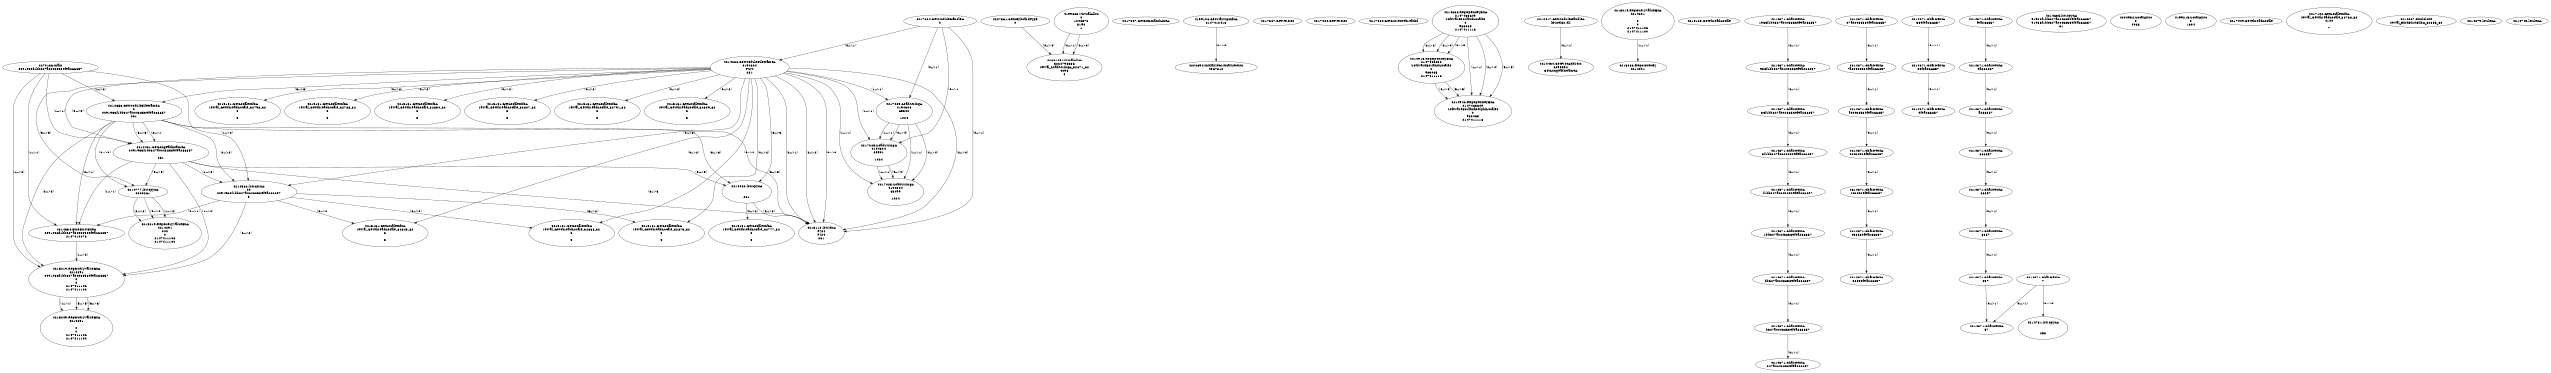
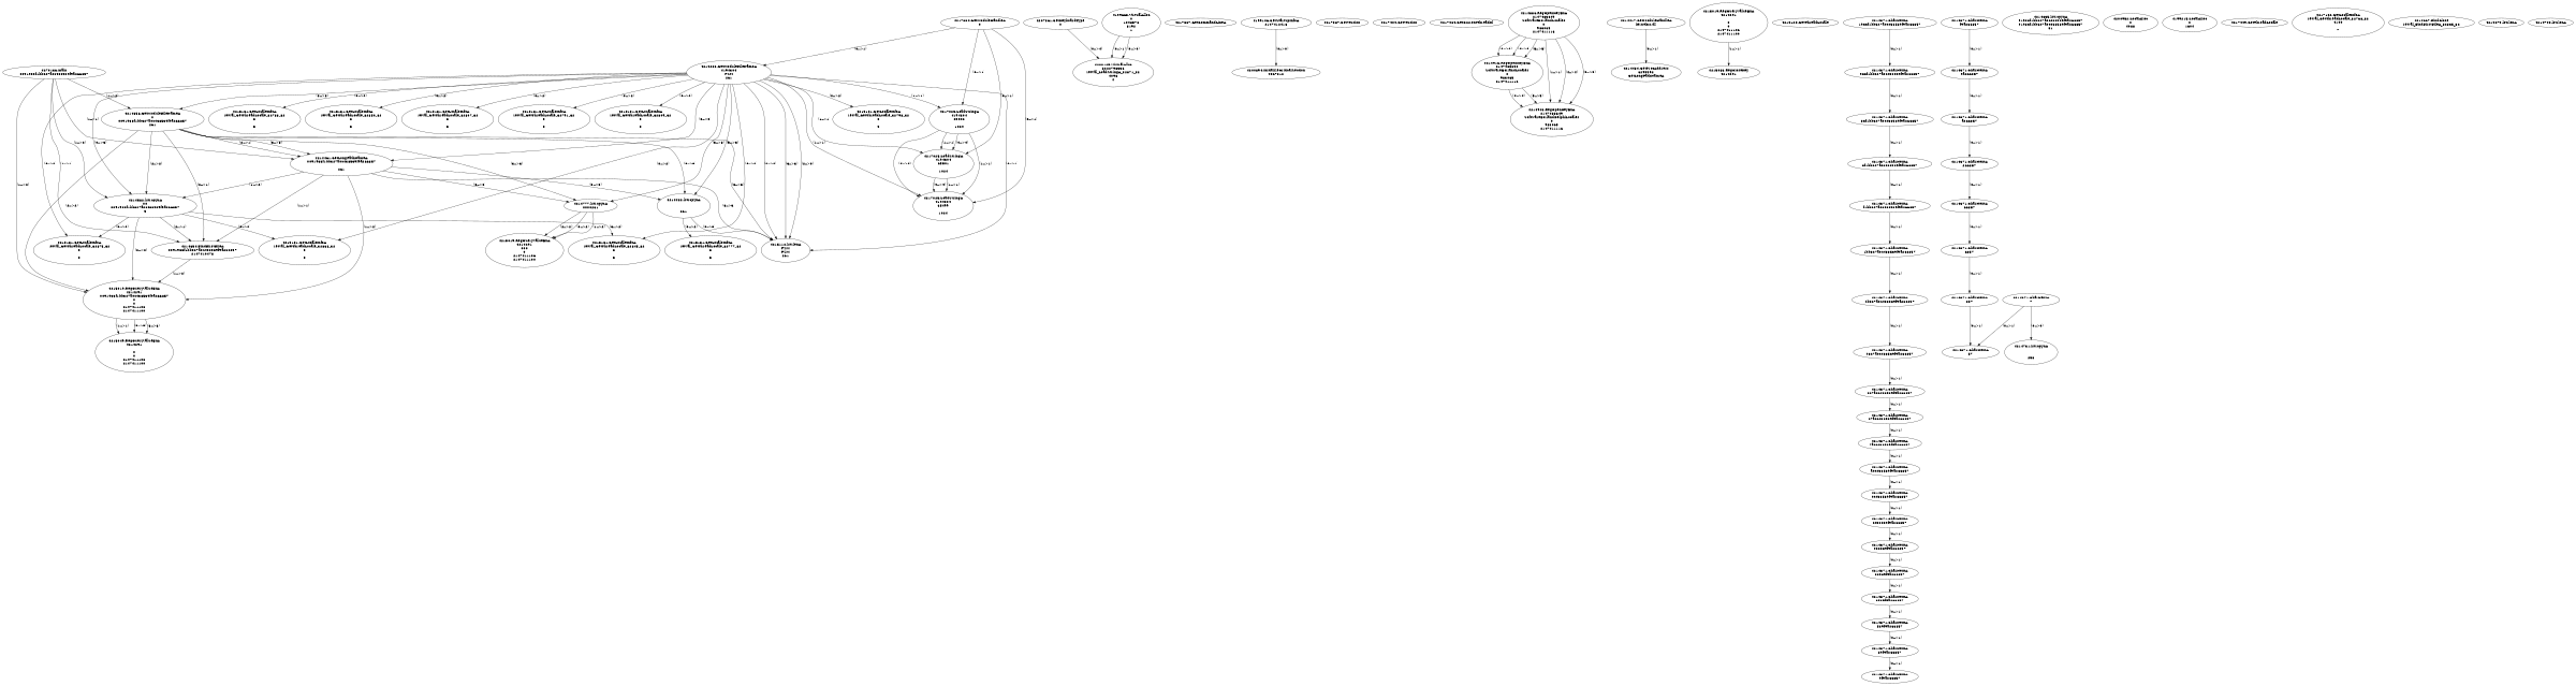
  digraph {
    n1 [label="4270136.main\n0091933f1bb327a0c438539f9a266857"]
    n2 [label="4214856.GetModuleFileNameA\n0\n0091933f1bb327a0c438539f9a266857\n261"]
    n3 [label="4214461.GetLongPathNameA\n0091933f1bb327a0c438539f9a266857\n\n261"]
    n4 [label="4214582.lstrcpynA\n00\n0091933f1bb327a0c438539f9a266857\n3"]
    n5 [label="4214654.FindFirstFileA\n0091933f1bb327a0c438539f9a266857\n2147410478"]
    n6 [label="4215019.RegQueryValueExA\n4214291\n0091933f1bb327a0c438539f9a266857\n0\n0\n2147411106\n2147411100"]
    n7 [label="4214482.lstrcpynA\n\n\n261"]
    n8 [label="4215112.lstrlenA\nPZM\nPZM\n261"]
    n9 [label="4214777.lstrcpynA\n0000261"]
    n10 [label="4215131.GetLocaleInfoA\nretval_GetThreadLocale_32868_32\n3\n\n5"]
    n11 [label="4215131.GetLocaleInfoA\nretval_GetThreadLocale_32845_32\n3\n\n5"]
    n12 [label="4215131.GetLocaleInfoA\nretval_GetThreadLocale_32875_32\n3\n\n5"]
    n13 [label="4215049.RegQueryValueExA\n4214291\n\n0\n0\n2147411106\n2147411100"]
    n14 [label="4217684.GetModuleHandleA\n0"]
    n15 [label="4214286.GetModuleFileNameA\n4194304\nPZM\n261"]
    n16 [label="4217025.LoadStringA\n4194304\n65502\n\n1024"]
    n17 [label="4217025.LoadStringA\n4194304\n65501\n\n1024"]
    n18 [label="4217025.LoadStringA\n4194304\n65499\n\n1024"]
    n19 [label="4215131.GetLocaleInfoA\nretval_GetThreadLocale_32798_32\n3\n\n5"]
    n20 [label="4215131.GetLocaleInfoA\nretval_GetThreadLocale_32788_32\n3\n\n5"]
    n21 [label="4215131.GetLocaleInfoA\nretval_GetThreadLocale_32850_32\n3\n\n5"]
    n22 [label="4215131.GetLocaleInfoA\nretval_GetThreadLocale_32807_32\n3\n\n5"]
    n23 [label="4215131.GetLocaleInfoA\nretval_GetThreadLocale_32791_32\n3\n\n5"]
    n24 [label="4215131.GetLocaleInfoA\nretval_GetThreadLocale_32809_32\n3\n\n5"]
    n25 [label="4207361.GetKeyboardType\n0"]
    n26 [label="4200129.VirtualAlloc\n3222798336\nretval_LoadStringA_32871_32\n4096\n4"]
    n27 [label="4217367.GetCommandLineA\n"]
    n28 [label="4199106.GetStartupInfoA\n2147412416"]
    n29 [label="4200894.InitializeCriticalSection\n4367812"]
    n30 [label="4217387.GetVersion\n"]
    n31 [label="4217404.GetVersion\n"]
    n32 [label="4217464.GetCurrentThreadId\n"]
    n33 [label="4215131.GetLocaleInfoA\nretval_GetThreadLocale_32777_32\n3\n\n5"]
    n34 [label="4215019.RegQueryValueExA\n4214291\n000\n0\n2147411106\n2147411100"]
    n35 [label="4214886.RegOpenKeyExA\n2147483649\nSoftware\Borland\Locales\n0\n983065\n2147411116"]
    n36 [label="4214916.RegOpenKeyExA\n2147483650\nSoftware\Borland\Locales\n0\n983065\n2147411116"]
    n37 [label="4214946.RegOpenKeyExA\n2147483649\nSoftware\Borland\Delphi\Locales\n0\n983065\n2147411116"]
    n38 [label="4214417.GetModuleHandleA\nkernel32.dll"]
    n39 [label="4214434.GetProcAddress\n6295592\nGetLongPathNameA"]
    n40 [label="4215019.RegQueryValueExA\n4214291\n\n0\n0\n2147411106\n2147411100"]
    n41 [label="4215083.RegCloseKey\n4214291"]
    n42 [label="4215125.GetThreadLocale\n"]
    n43 [label="4214371.CharNextA\n1933f1bb327a0c438539f9a266857"]
    n44 [label="4214371.CharNextA\n933f1bb327a0c438539f9a266857"]
    n45 [label="4214371.CharNextA\n33f1bb327a0c438539f9a266857"]
    n46 [label="4214371.CharNextA\n3f1bb327a0c438539f9a266857"]
    n47 [label="4214371.CharNextA\nf1bb327a0c438539f9a266857"]
    n48 [label="4214371.CharNextA\n1bb327a0c438539f9a266857"]
    n49 [label="4214371.CharNextA\nbb327a0c438539f9a266857"]
    n50 [label="4214371.CharNextA\nb327a0c438539f9a266857"]
    n51 [label="4214371.CharNextA\n327a0c438539f9a266857"]
    n52 [label="4214371.CharNextA\n27a0c438539f9a266857"]
    n53 [label="4214371.CharNextA\n7a0c438539f9a266857"]
    n54 [label="4214371.CharNextA\na0c438539f9a266857"]
    n55 [label="4214371.CharNextA\n0c438539f9a266857"]
    n56 [label="4614371.CharNextA\nc438539f9a266857"]
    n57 [label="4214371.CharNextA\n438539f9a266857"]
    n58 [label="4214371.CharNextA\n38539f9a266857"]
+   n59 [label="4214371.CharNextA\n8539f9a266857"]
    n60 [label="4214371.CharNextA\n539f9a266857"]
    n61 [label="4214371.CharNextA\n39f9a266857"]
    n62 [label="4214371.CharNextA\n9f9a266857"]
    n63 [label="4214371.CharNextA\nf9a266857"]
    n64 [label="4214371.CharNextA\n9a266857"]
    n65 [label="4214371.CharNextA\na266857"]
    n66 [label="4214371.CharNextA\n266857"]
    n67 [label="4214371.CharNextA\n66857"]
    n68 [label="4214371.CharNextA\n6857"]
    n69 [label="4214371.CharNextA\n857"]
    n70 [label="4214371.CharNextA\n57"]
    n71 [label="4214371.CharNextA\n7"]
    n72 [label="4214731.lstrcpynA\n\n\n258"]
    n73 [label="4214635.lstrcpynA\n91933f1bb327a0c438539f9a266857\n91933f1bb327a0c438539f9a266857\n31"]
    n74 [label="4200952.LocalAlloc\n0\n4088"]
    n75 [label="4199663.VirtualAlloc\n0\n1048576\n8192\n1"]
    n76 [label="4199215.LocalAlloc\n0\n1604"]
    n77 [label="4217449.GetThreadLocale\n"]
    n78 [label="4217102.GetLocaleInfoA\nretval_GetThreadLocale_32768_32\n4100\n\n7"]
    n79 [label="4214667.FindClose\nretval_FindFirstFileA_32835_32"]
    n80 [label="4214679.lstrlenA\n"]
    n81 [label="4214743.lstrlenA\n"]
    n1 -> n2 [label="(1-->2)"]
    n1 -> n3 [label="(1-->1)"]
    n1 -> n4 [label="(1-->2)"]
    n1 -> n5 [label="(1-->1)"]
    n1 -> n6 [label="(1-->2)"]
    n2 -> n3 [label="(2-->1)"]
    n2 -> n3 [label="(3-->3)"]
    n2 -> n4 [label="(2-->2)"]
    n2 -> n5 [label="(2-->1)"]
    n2 -> n6 [label="(2-->2)"]
    n2 -> n7 [label="(3-->3)"]
    n2 -> n8 [label="(3-->3)"]
    n2 -> n9 [label="(3-->3)"]
    n3 -> n4 [label="(1-->2)"]
    n3 -> n5 [label="(1-->1)"]
    n3 -> n6 [label="(1-->2)"]
    n3 -> n7 [label="(3-->3)"]
    n3 -> n8 [label="(3-->3)"]
    n3 -> n9 [label="(3-->3)"]
    n4 -> n5 [label="(2-->1)"]
    n4 -> n6 [label="(2-->2)"]
    n4 -> n10 [label="(3-->2)"]
    n4 -> n11 [label="(3-->2)"]
    n4 -> n12 [label="(3-->2)"]
    n5 -> n6 [label="(1-->2)"]
    n6 -> n13 [label="(1-->1)"]
    n6 -> n13 [label="(5-->5)"]
    n6 -> n13 [label="(6-->6)"]
    n7 -> n8 [label="(3-->3)"]
    n7 -> n33 [label="(0-->2)"]
    n9 -> n34 [label="(1-->2)"]
    n9 -> n34 [label="(2-->2)"]
    n9 -> n34 [label="(0-->2)"]
    n14 -> n15 [label="(0-->1)"]
    n14 -> n16 [label="(0-->1)"]
    n14 -> n17 [label="(0-->1)"]
-   n14 -> n8 [label="(0-->1)"]
+   n14 -> n18 [label="(0-->1)"]
    n15 -> n2 [label="(3-->3)"]
    n15 -> n3 [label="(3-->3)"]
    n15 -> n4 [label="(0-->3)"]
    n15 -> n7 [label="(3-->3)"]
    n15 -> n8 [label="(2-->1)"]
    n15 -> n8 [label="(2-->2)"]
    n15 -> n8 [label="(3-->3)"]
    n15 -> n8 [label="(2-->0)"]
    n15 -> n9 [label="(3-->3)"]
    n15 -> n10 [label="(0-->2)"]
    n15 -> n11 [label="(0-->2)"]
    n15 -> n12 [label="(0-->2)"]
    n15 -> n16 [label="(1-->1)"]
    n15 -> n17 [label="(1-->1)"]
    n15 -> n18 [label="(1-->1)"]
    n15 -> n19 [label="(0-->2)"]
    n15 -> n20 [label="(0-->2)"]
    n15 -> n21 [label="(0-->2)"]
    n15 -> n22 [label="(0-->2)"]
    n15 -> n23 [label="(0-->2)"]
    n15 -> n24 [label="(0-->2)"]
    n16 -> n17 [label="(1-->1)"]
    n16 -> n17 [label="(4-->4)"]
    n16 -> n18 [label="(1-->1)"]
    n16 -> n18 [label="(4-->4)"]
    n17 -> n18 [label="(1-->1)"]
    n17 -> n18 [label="(4-->4)"]
    n25 -> n26 [label="(0-->4)"]
    n28 -> n29 [label="(0-->0)"]
    n35 -> n36 [label="(2-->2)"]
    n35 -> n36 [label="(4-->4)"]
    n35 -> n36 [label="(5-->5)"]
    n35 -> n37 [label="(1-->1)"]
    n35 -> n37 [label="(4-->4)"]
    n35 -> n37 [label="(5-->5)"]
    n36 -> n37 [label="(4-->4)"]
    n36 -> n37 [label="(5-->5)"]
    n38 -> n39 [label="(0-->1)"]
    n40 -> n41 [label="(1-->1)"]
    n43 -> n44 [label="(0-->1)"]
    n44 -> n45 [label="(0-->1)"]
    n45 -> n46 [label="(0-->1)"]
    n46 -> n47 [label="(0-->1)"]
    n47 -> n48 [label="(0-->1)"]
    n48 -> n49 [label="(0-->1)"]
    n49 -> n50 [label="(0-->1)"]
    n50 -> n51 [label="(0-->1)"]
+   n51 -> n52 [label="(0-->1)"]
    n52 -> n53 [label="(0-->1)"]
    n53 -> n54 [label="(0-->1)"]
    n54 -> n55 [label="(0-->1)"]
    n55 -> n56 [label="(0-->1)"]
    n56 -> n57 [label="(0-->1)"]
    n57 -> n58 [label="(0-->1)"]
+   n58 -> n59 [label="(0-->1)"]
+   n59 -> n60 [label="(0-->1)"]
    n60 -> n61 [label="(0-->1)"]
    n61 -> n62 [label="(0-->1)"]
    n63 -> n64 [label="(0-->1)"]
    n64 -> n65 [label="(0-->1)"]
    n65 -> n66 [label="(0-->1)"]
    n66 -> n67 [label="(0-->1)"]
    n67 -> n68 [label="(0-->1)"]
    n68 -> n69 [label="(0-->1)"]
    n69 -> n70 [label="(0-->1)"]
    n71 -> n70 [label="(0-->1)"]
    n71 -> n72 [label="(0-->0)"]
    n75 -> n26 [label="(0-->1)"]
    n75 -> n26 [label="(0-->0)"]
  }
